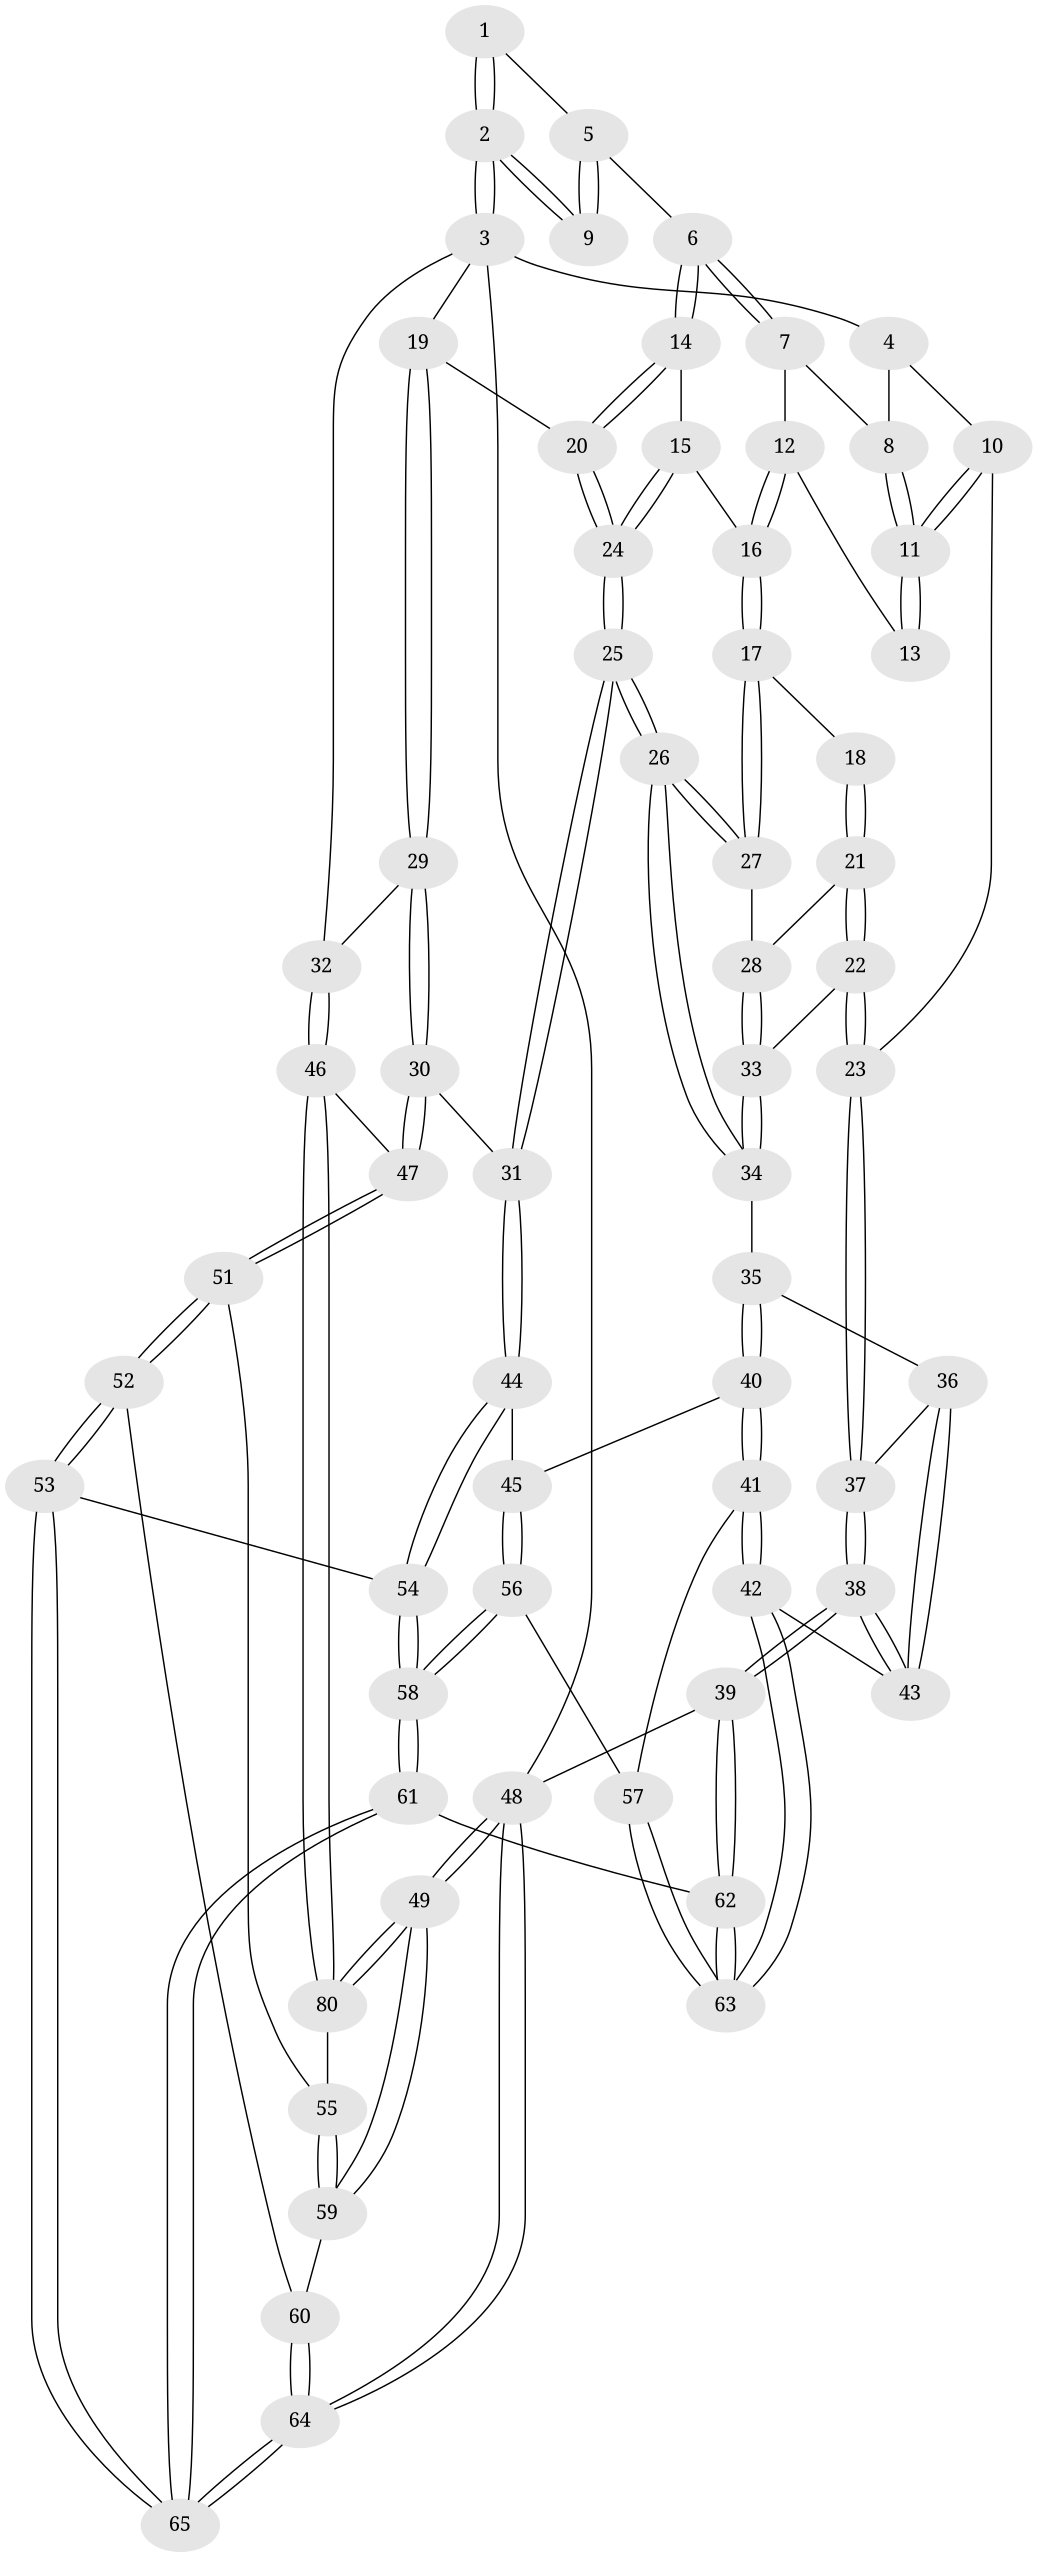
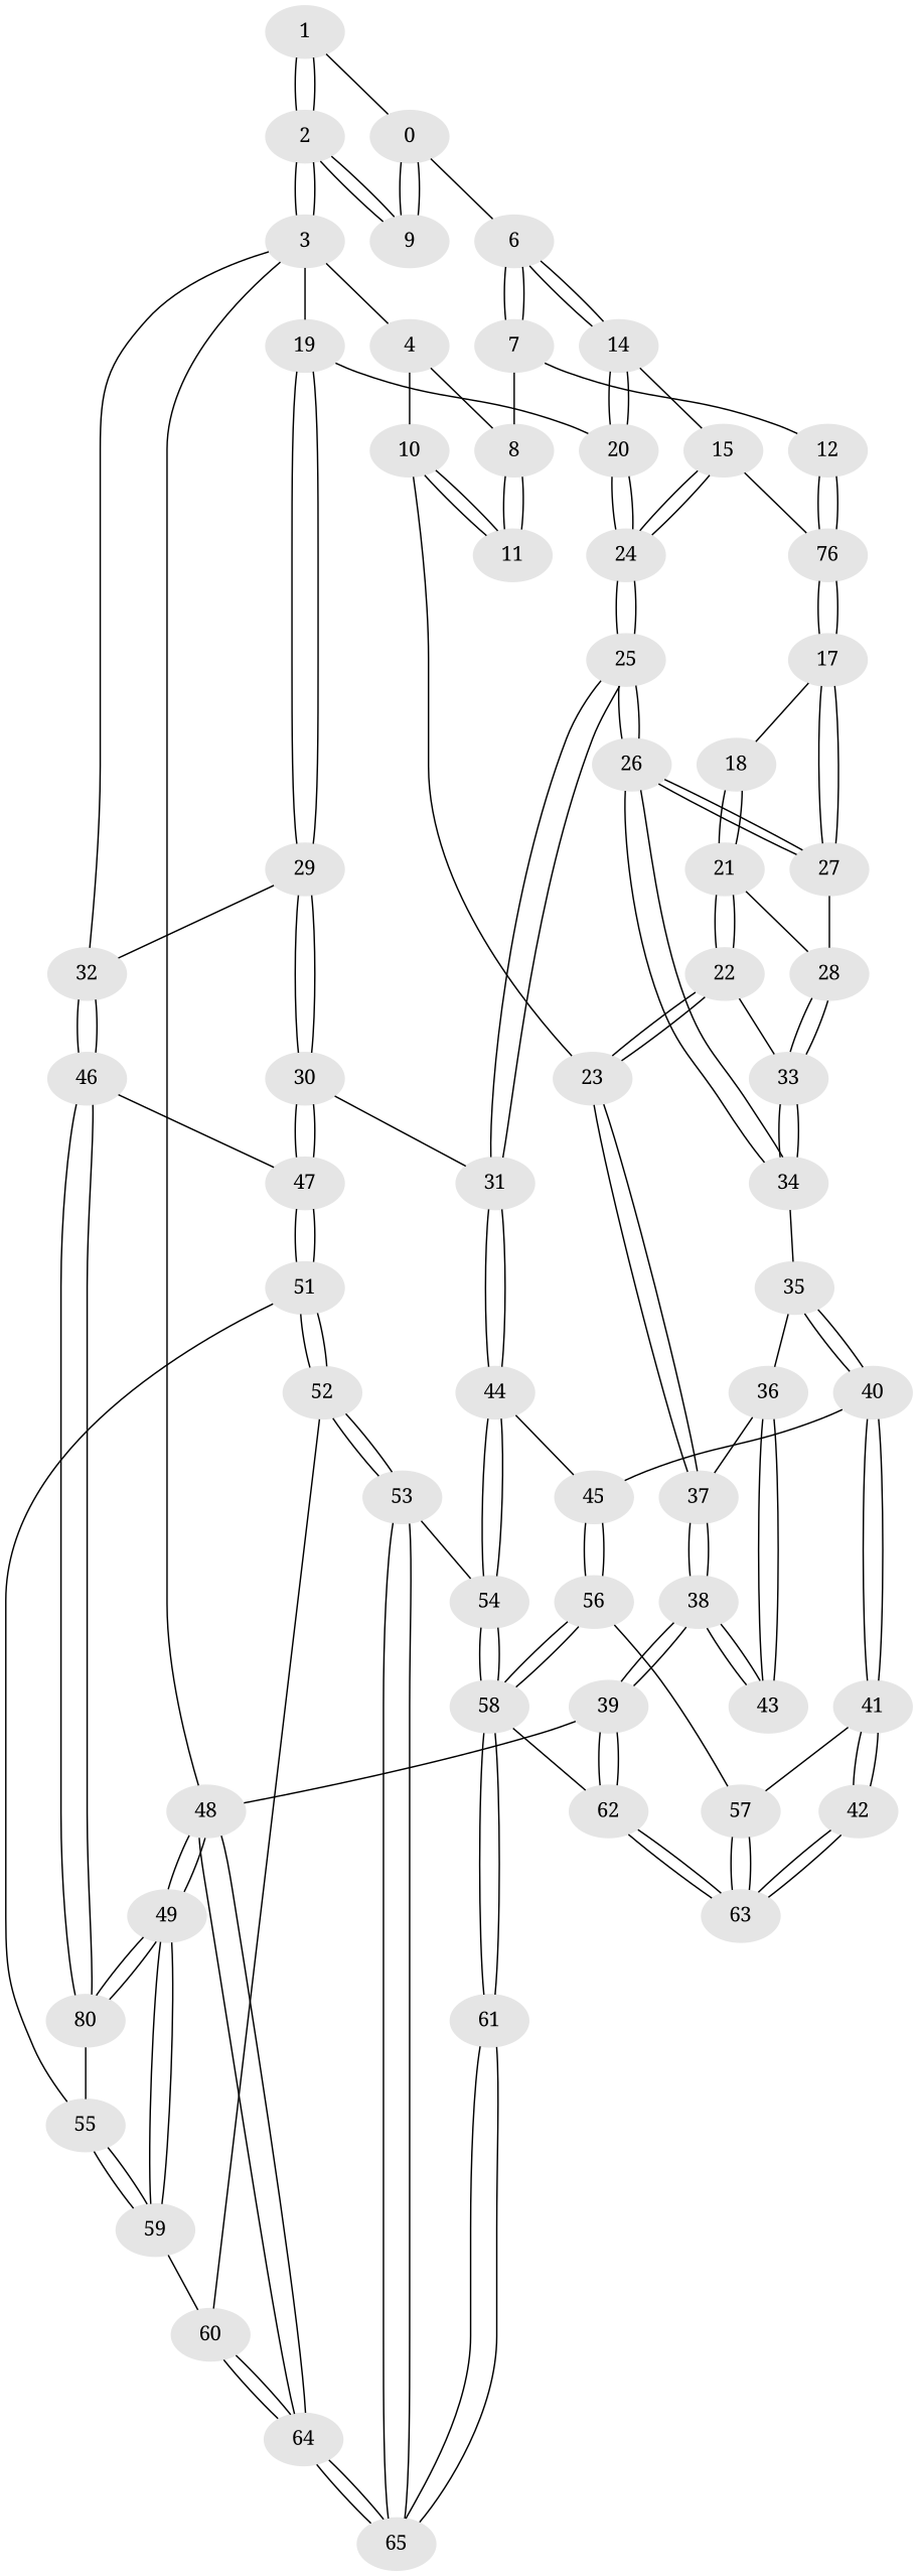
  graph {
    fontname="Noto Serif"
    node [color=gray90 fontname="Noto Serif" style=filled]
    edge [fontname="Noto Serif"]
    1
    2
-   5
+   5 [label=0]
    3
    9
    6
    4
    32
    48
    19
    8
    10
    46
    49
    64
    11
    23
    7
    14
    12
    15
    20
-   13
-   16
+   16 [label=76]
    29
    37
    39
    62
    17
    18
    21
    24
    25
    27
    28
    22
    30
    33
    34
    38
    26
    31
    44
    35
    47
    51
    45
    54
    n49 [label=80]
    36
    40
    43
    41
    63
    42
    57
    56
    58
    55
    52
    59
    65
    60
    53
    61
    1 -- 2
    1 -- 2
    1 -- 5
    2 -- 3
    2 -- 3
    2 -- 9
    2 -- 9
    5 -- 9
    5 -- 9
    5 -- 6
    3 -- 4
    3 -- 32
    3 -- 48
    3 -- 19
    6 -- 7
    6 -- 7
    6 -- 14
    6 -- 14
    4 -- 8
    4 -- 10
    32 -- 46
    32 -- 46
    48 -- 49
    48 -- 49
    48 -- 64
    48 -- 64
    19 -- 20
    19 -- 29
    19 -- 29
    8 -- 11
    8 -- 11
    10 -- 11
    10 -- 11
    10 -- 23
    46 -- 47
    46 -- n49
    46 -- n49
    49 -- n49
    49 -- n49
    49 -- 59
    49 -- 59
    64 -- 65
    64 -- 65
-   11 -- 13
-   11 -- 13
    23 -- 37
    23 -- 37
    7 -- 8
    7 -- 12
    14 -- 15
    14 -- 20
    14 -- 20
-   12 -- 13
    12 -- 16
    12 -- 16
    15 -- 16
    15 -- 24
    15 -- 24
    20 -- 24
    20 -- 24
    16 -- 17
    16 -- 17
    29 -- 32
    29 -- 30
    29 -- 30
    37 -- 38
    37 -- 38
    39 -- 48
    39 -- 62
    39 -- 62
    62 -- 63
    62 -- 63
    17 -- 18
    17 -- 27
    17 -- 27
    18 -- 21
    18 -- 21
    21 -- 28
    21 -- 22
    21 -- 22
    24 -- 25
    24 -- 25
    25 -- 26
    25 -- 26
    25 -- 31
    25 -- 31
    27 -- 28
    28 -- 33
    28 -- 33
    22 -- 23
    22 -- 23
    22 -- 33
    30 -- 31
    30 -- 47
    30 -- 47
    33 -- 34
    33 -- 34
    34 -- 35
    38 -- 39
    38 -- 39
    38 -- 43
    38 -- 43
    26 -- 27
    26 -- 27
    26 -- 34
    26 -- 34
    31 -- 44
    31 -- 44
    44 -- 45
    44 -- 54
    44 -- 54
    35 -- 36
    35 -- 40
    35 -- 40
    47 -- 51
    47 -- 51
    51 -- 55
    51 -- 52
    51 -- 52
    45 -- 56
    45 -- 56
    54 -- 58
    54 -- 58
    n49 -- 55
    36 -- 37
    36 -- 43
    36 -- 43
    40 -- 45
    40 -- 41
    40 -- 41
    41 -- 42
    41 -- 42
    41 -- 57
-   42 -- 43
    42 -- 63
    42 -- 63
    57 -- 63
    57 -- 63
    56 -- 57
    56 -- 58
    56 -- 58
    58 -- 61
    58 -- 61
    55 -- 59
    55 -- 59
    52 -- 60
    52 -- 53
    52 -- 53
    59 -- 60
    60 -- 64
    60 -- 64
    53 -- 54
    53 -- 65
    53 -- 65
-   61 -- 62
+   58 -- 62
    61 -- 65
    61 -- 65
  }
